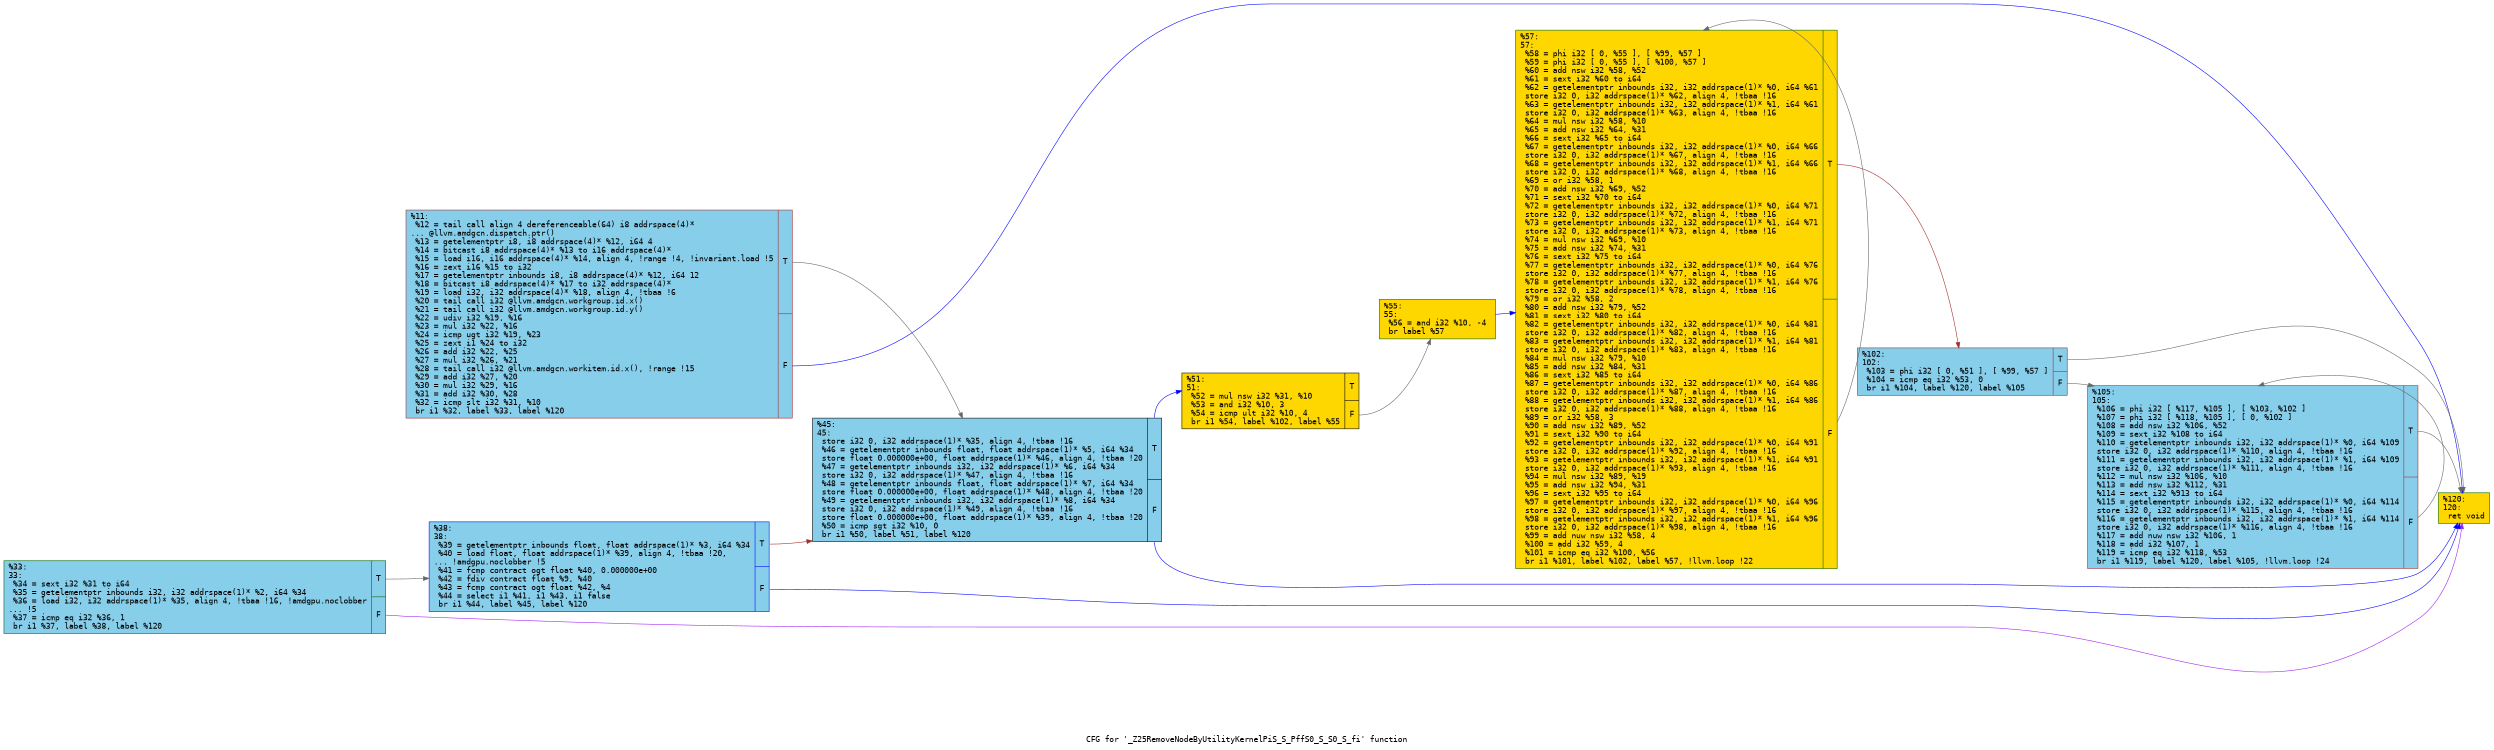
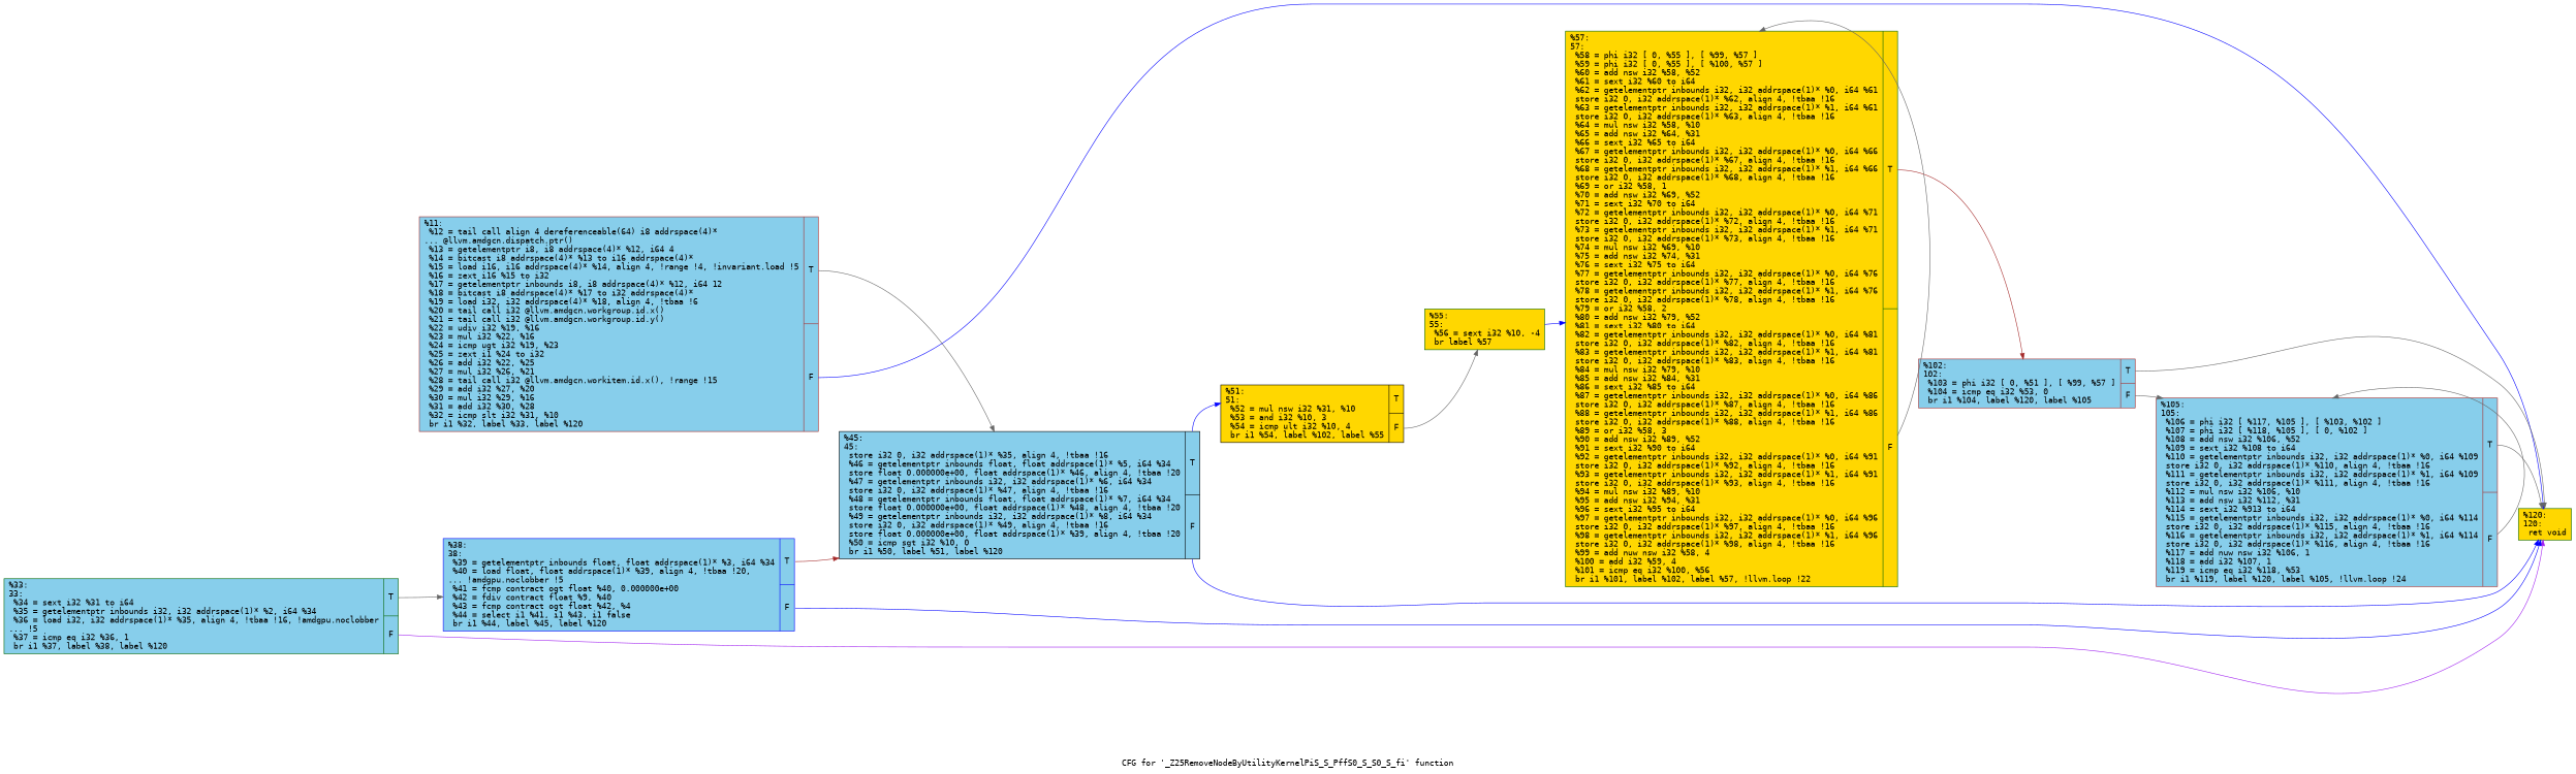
  digraph {
    fontname="DejaVu Sans Mono"
    label="CFG for '_Z25RemoveNodeByUtilityKernelPiS_S_PffS0_S_S0_S_fi' function"
    rankdir=LR
    node [color=darkgreen fillcolor=skyblue fontname="DejaVu Sans Mono" shape=record style=filled]
    edge [color=gray40 fontname="DejaVu Sans Mono" tailport=s1]
    n1 [color=brown label="{%11:\l  %12 = tail call align 4 dereferenceable(64) i8 addrspace(4)*\l... @llvm.amdgcn.dispatch.ptr()\l  %13 = getelementptr i8, i8 addrspace(4)* %12, i64 4\l  %14 = bitcast i8 addrspace(4)* %13 to i16 addrspace(4)*\l  %15 = load i16, i16 addrspace(4)* %14, align 4, !range !4, !invariant.load !5\l  %16 = zext i16 %15 to i32\l  %17 = getelementptr inbounds i8, i8 addrspace(4)* %12, i64 12\l  %18 = bitcast i8 addrspace(4)* %17 to i32 addrspace(4)*\l  %19 = load i32, i32 addrspace(4)* %18, align 4, !tbaa !6\l  %20 = tail call i32 @llvm.amdgcn.workgroup.id.x()\l  %21 = tail call i32 @llvm.amdgcn.workgroup.id.y()\l  %22 = udiv i32 %19, %16\l  %23 = mul i32 %22, %16\l  %24 = icmp ugt i32 %19, %23\l  %25 = zext i1 %24 to i32\l  %26 = add i32 %22, %25\l  %27 = mul i32 %26, %21\l  %28 = tail call i32 @llvm.amdgcn.workitem.id.x(), !range !15\l  %29 = add i32 %27, %20\l  %30 = mul i32 %29, %16\l  %31 = add i32 %30, %28\l  %32 = icmp slt i32 %31, %10\l  br i1 %32, label %33, label %120\l|{<s0>T|<s1>F}}"]
    n2 [fillcolor=gold label="{%120:\l120:                                              \l  ret void\l}"]
    n3 [color=black label="{%45:\l45:                                               \l  store i32 0, i32 addrspace(1)* %35, align 4, !tbaa !16\l  %46 = getelementptr inbounds float, float addrspace(1)* %5, i64 %34\l  store float 0.000000e+00, float addrspace(1)* %46, align 4, !tbaa !20\l  %47 = getelementptr inbounds i32, i32 addrspace(1)* %6, i64 %34\l  store i32 0, i32 addrspace(1)* %47, align 4, !tbaa !16\l  %48 = getelementptr inbounds float, float addrspace(1)* %7, i64 %34\l  store float 0.000000e+00, float addrspace(1)* %48, align 4, !tbaa !20\l  %49 = getelementptr inbounds i32, i32 addrspace(1)* %8, i64 %34\l  store i32 0, i32 addrspace(1)* %49, align 4, !tbaa !16\l  store float 0.000000e+00, float addrspace(1)* %39, align 4, !tbaa !20\l  %50 = icmp sgt i32 %10, 0\l  br i1 %50, label %51, label %120\l|{<s0>T|<s1>F}}"]
    n4 [label="{%33:\l33:                                               \l  %34 = sext i32 %31 to i64\l  %35 = getelementptr inbounds i32, i32 addrspace(1)* %2, i64 %34\l  %36 = load i32, i32 addrspace(1)* %35, align 4, !tbaa !16, !amdgpu.noclobber\l... !5\l  %37 = icmp eq i32 %36, 1\l  br i1 %37, label %38, label %120\l|{<s0>T|<s1>F}}"]
    n5 [color=blue label="{%38:\l38:                                               \l  %39 = getelementptr inbounds float, float addrspace(1)* %3, i64 %34\l  %40 = load float, float addrspace(1)* %39, align 4, !tbaa !20,\l... !amdgpu.noclobber !5\l  %41 = fcmp contract ogt float %40, 0.000000e+00\l  %42 = fdiv contract float %9, %40\l  %43 = fcmp contract ogt float %42, %4\l  %44 = select i1 %41, i1 %43, i1 false\l  br i1 %44, label %45, label %120\l|{<s0>T|<s1>F}}"]
    n6 [color=black fillcolor=gold label="{%51:\l51:                                               \l  %52 = mul nsw i32 %31, %10\l  %53 = and i32 %10, 3\l  %54 = icmp ult i32 %10, 4\l  br i1 %54, label %102, label %55\l|{<s0>T|<s1>F}}"]
-   n7 [fillcolor=gold label="{%55:\l55:                                               \l  %56 = and i32 %10, -4\l  br label %57\l}"]
+   n7 [fillcolor=gold label="{%55:\l55:                                               \l  %56 = sext i32 %10, -4\l  br label %57\l}"]
    n8 [color=brown label="{%102:\l102:                                              \l  %103 = phi i32 [ 0, %51 ], [ %99, %57 ]\l  %104 = icmp eq i32 %53, 0\l  br i1 %104, label %120, label %105\l|{<s0>T|<s1>F}}"]
    n9 [color=brown label="{%105:\l105:                                              \l  %106 = phi i32 [ %117, %105 ], [ %103, %102 ]\l  %107 = phi i32 [ %118, %105 ], [ 0, %102 ]\l  %108 = add nsw i32 %106, %52\l  %109 = sext i32 %108 to i64\l  %110 = getelementptr inbounds i32, i32 addrspace(1)* %0, i64 %109\l  store i32 0, i32 addrspace(1)* %110, align 4, !tbaa !16\l  %111 = getelementptr inbounds i32, i32 addrspace(1)* %1, i64 %109\l  store i32 0, i32 addrspace(1)* %111, align 4, !tbaa !16\l  %112 = mul nsw i32 %106, %10\l  %113 = add nsw i32 %112, %31\l  %114 = sext i32 %913 to i64\l  %115 = getelementptr inbounds i32, i32 addrspace(1)* %0, i64 %114\l  store i32 0, i32 addrspace(1)* %115, align 4, !tbaa !16\l  %116 = getelementptr inbounds i32, i32 addrspace(1)* %1, i64 %114\l  store i32 0, i32 addrspace(1)* %116, align 4, !tbaa !16\l  %117 = add nuw nsw i32 %106, 1\l  %118 = add i32 %107, 1\l  %119 = icmp eq i32 %118, %53\l  br i1 %119, label %120, label %105, !llvm.loop !24\l|{<s0>T|<s1>F}}"]
-   n10 [fillcolor=gold label="{%57:\l57:                                               \l  %58 = phi i32 [ 0, %55 ], [ %99, %57 ]\l  %59 = phi i32 [ 0, %55 ], [ %100, %57 ]\l  %60 = add nsw i32 %58, %52\l  %61 = sext i32 %60 to i64\l  %62 = getelementptr inbounds i32, i32 addrspace(1)* %0, i64 %61\l  store i32 0, i32 addrspace(1)* %62, align 4, !tbaa !16\l  %63 = getelementptr inbounds i32, i32 addrspace(1)* %1, i64 %61\l  store i32 0, i32 addrspace(1)* %63, align 4, !tbaa !16\l  %64 = mul nsw i32 %58, %10\l  %65 = add nsw i32 %64, %31\l  %66 = sext i32 %65 to i64\l  %67 = getelementptr inbounds i32, i32 addrspace(1)* %0, i64 %66\l  store i32 0, i32 addrspace(1)* %67, align 4, !tbaa !16\l  %68 = getelementptr inbounds i32, i32 addrspace(1)* %1, i64 %66\l  store i32 0, i32 addrspace(1)* %68, align 4, !tbaa !16\l  %69 = or i32 %58, 1\l  %70 = add nsw i32 %69, %52\l  %71 = sext i32 %70 to i64\l  %72 = getelementptr inbounds i32, i32 addrspace(1)* %0, i64 %71\l  store i32 0, i32 addrspace(1)* %72, align 4, !tbaa !16\l  %73 = getelementptr inbounds i32, i32 addrspace(1)* %1, i64 %71\l  store i32 0, i32 addrspace(1)* %73, align 4, !tbaa !16\l  %74 = mul nsw i32 %69, %10\l  %75 = add nsw i32 %74, %31\l  %76 = sext i32 %75 to i64\l  %77 = getelementptr inbounds i32, i32 addrspace(1)* %0, i64 %76\l  store i32 0, i32 addrspace(1)* %77, align 4, !tbaa !16\l  %78 = getelementptr inbounds i32, i32 addrspace(1)* %1, i64 %76\l  store i32 0, i32 addrspace(1)* %78, align 4, !tbaa !16\l  %79 = or i32 %58, 2\l  %80 = add nsw i32 %79, %52\l  %81 = sext i32 %80 to i64\l  %82 = getelementptr inbounds i32, i32 addrspace(1)* %0, i64 %81\l  store i32 0, i32 addrspace(1)* %82, align 4, !tbaa !16\l  %83 = getelementptr inbounds i32, i32 addrspace(1)* %1, i64 %81\l  store i32 0, i32 addrspace(1)* %83, align 4, !tbaa !16\l  %84 = mul nsw i32 %79, %10\l  %85 = add nsw i32 %84, %31\l  %86 = sext i32 %85 to i64\l  %87 = getelementptr inbounds i32, i32 addrspace(1)* %0, i64 %86\l  store i32 0, i32 addrspace(1)* %87, align 4, !tbaa !16\l  %88 = getelementptr inbounds i32, i32 addrspace(1)* %1, i64 %86\l  store i32 0, i32 addrspace(1)* %88, align 4, !tbaa !16\l  %89 = or i32 %58, 3\l  %90 = add nsw i32 %89, %52\l  %91 = sext i32 %90 to i64\l  %92 = getelementptr inbounds i32, i32 addrspace(1)* %0, i64 %91\l  store i32 0, i32 addrspace(1)* %92, align 4, !tbaa !16\l  %93 = getelementptr inbounds i32, i32 addrspace(1)* %1, i64 %91\l  store i32 0, i32 addrspace(1)* %93, align 4, !tbaa !16\l  %94 = mul nsw i32 %89, %19\l  %95 = add nsw i32 %94, %31\l  %96 = sext i32 %95 to i64\l  %97 = getelementptr inbounds i32, i32 addrspace(1)* %0, i64 %96\l  store i32 0, i32 addrspace(1)* %97, align 4, !tbaa !16\l  %98 = getelementptr inbounds i32, i32 addrspace(1)* %1, i64 %96\l  store i32 0, i32 addrspace(1)* %98, align 4, !tbaa !16\l  %99 = add nuw nsw i32 %58, 4\l  %100 = add i32 %59, 4\l  %101 = icmp eq i32 %100, %56\l  br i1 %101, label %102, label %57, !llvm.loop !22\l|{<s0>T|<s1>F}}"]
+   n10 [fillcolor=gold label="{%57:\l57:                                               \l  %58 = phi i32 [ 0, %55 ], [ %99, %57 ]\l  %59 = phi i32 [ 0, %55 ], [ %100, %57 ]\l  %60 = add nsw i32 %58, %52\l  %61 = sext i32 %60 to i64\l  %62 = getelementptr inbounds i32, i32 addrspace(1)* %0, i64 %61\l  store i32 0, i32 addrspace(1)* %62, align 4, !tbaa !16\l  %63 = getelementptr inbounds i32, i32 addrspace(1)* %1, i64 %61\l  store i32 0, i32 addrspace(1)* %63, align 4, !tbaa !16\l  %64 = mul nsw i32 %58, %10\l  %65 = add nsw i32 %64, %31\l  %66 = sext i32 %65 to i64\l  %67 = getelementptr inbounds i32, i32 addrspace(1)* %0, i64 %66\l  store i32 0, i32 addrspace(1)* %67, align 4, !tbaa !16\l  %68 = getelementptr inbounds i32, i32 addrspace(1)* %1, i64 %66\l  store i32 0, i32 addrspace(1)* %68, align 4, !tbaa !16\l  %69 = or i32 %58, 1\l  %70 = add nsw i32 %69, %52\l  %71 = sext i32 %70 to i64\l  %72 = getelementptr inbounds i32, i32 addrspace(1)* %0, i64 %71\l  store i32 0, i32 addrspace(1)* %72, align 4, !tbaa !16\l  %73 = getelementptr inbounds i32, i32 addrspace(1)* %1, i64 %71\l  store i32 0, i32 addrspace(1)* %73, align 4, !tbaa !16\l  %74 = mul nsw i32 %69, %10\l  %75 = add nsw i32 %74, %31\l  %76 = sext i32 %75 to i64\l  %77 = getelementptr inbounds i32, i32 addrspace(1)* %0, i64 %76\l  store i32 0, i32 addrspace(1)* %77, align 4, !tbaa !16\l  %78 = getelementptr inbounds i32, i32 addrspace(1)* %1, i64 %76\l  store i32 0, i32 addrspace(1)* %78, align 4, !tbaa !16\l  %79 = or i32 %58, 2\l  %80 = add nsw i32 %79, %52\l  %81 = sext i32 %80 to i64\l  %82 = getelementptr inbounds i32, i32 addrspace(1)* %0, i64 %81\l  store i32 0, i32 addrspace(1)* %82, align 4, !tbaa !16\l  %83 = getelementptr inbounds i32, i32 addrspace(1)* %1, i64 %81\l  store i32 0, i32 addrspace(1)* %83, align 4, !tbaa !16\l  %84 = mul nsw i32 %79, %10\l  %85 = add nsw i32 %84, %31\l  %86 = sext i32 %85 to i64\l  %87 = getelementptr inbounds i32, i32 addrspace(1)* %0, i64 %86\l  store i32 0, i32 addrspace(1)* %87, align 4, !tbaa !16\l  %88 = getelementptr inbounds i32, i32 addrspace(1)* %1, i64 %86\l  store i32 0, i32 addrspace(1)* %88, align 4, !tbaa !16\l  %89 = or i32 %58, 3\l  %90 = add nsw i32 %89, %52\l  %91 = sext i32 %90 to i64\l  %92 = getelementptr inbounds i32, i32 addrspace(1)* %0, i64 %91\l  store i32 0, i32 addrspace(1)* %92, align 4, !tbaa !16\l  %93 = getelementptr inbounds i32, i32 addrspace(1)* %1, i64 %91\l  store i32 0, i32 addrspace(1)* %93, align 4, !tbaa !16\l  %94 = mul nsw i32 %89, %10\l  %95 = add nsw i32 %94, %31\l  %96 = sext i32 %95 to i64\l  %97 = getelementptr inbounds i32, i32 addrspace(1)* %0, i64 %96\l  store i32 0, i32 addrspace(1)* %97, align 4, !tbaa !16\l  %98 = getelementptr inbounds i32, i32 addrspace(1)* %1, i64 %96\l  store i32 0, i32 addrspace(1)* %98, align 4, !tbaa !16\l  %99 = add nuw nsw i32 %58, 4\l  %100 = add i32 %59, 4\l  %101 = icmp eq i32 %100, %56\l  br i1 %101, label %102, label %57, !llvm.loop !22\l|{<s0>T|<s1>F}}"]
    n1 -> n2 [color=blue]
    n1 -> n3 [tailport=s0]
    n3 -> n2 [color=blue]
    n3 -> n6 [color=blue tailport=s0]
    n4 -> n2 [color=purple]
    n4 -> n5 [tailport=s0]
    n5 -> n2 [color=blue]
    n5 -> n3 [color=brown tailport=s0]
    n6 -> n7
    n7 -> n10 [color=blue tailport=s0]
    n8 -> n2 [tailport=s0]
    n8 -> n9
    n9 -> n2 [tailport=s0]
    n9 -> n9
    n10 -> n8 [color=brown tailport=s0]
    n10 -> n10
  }
